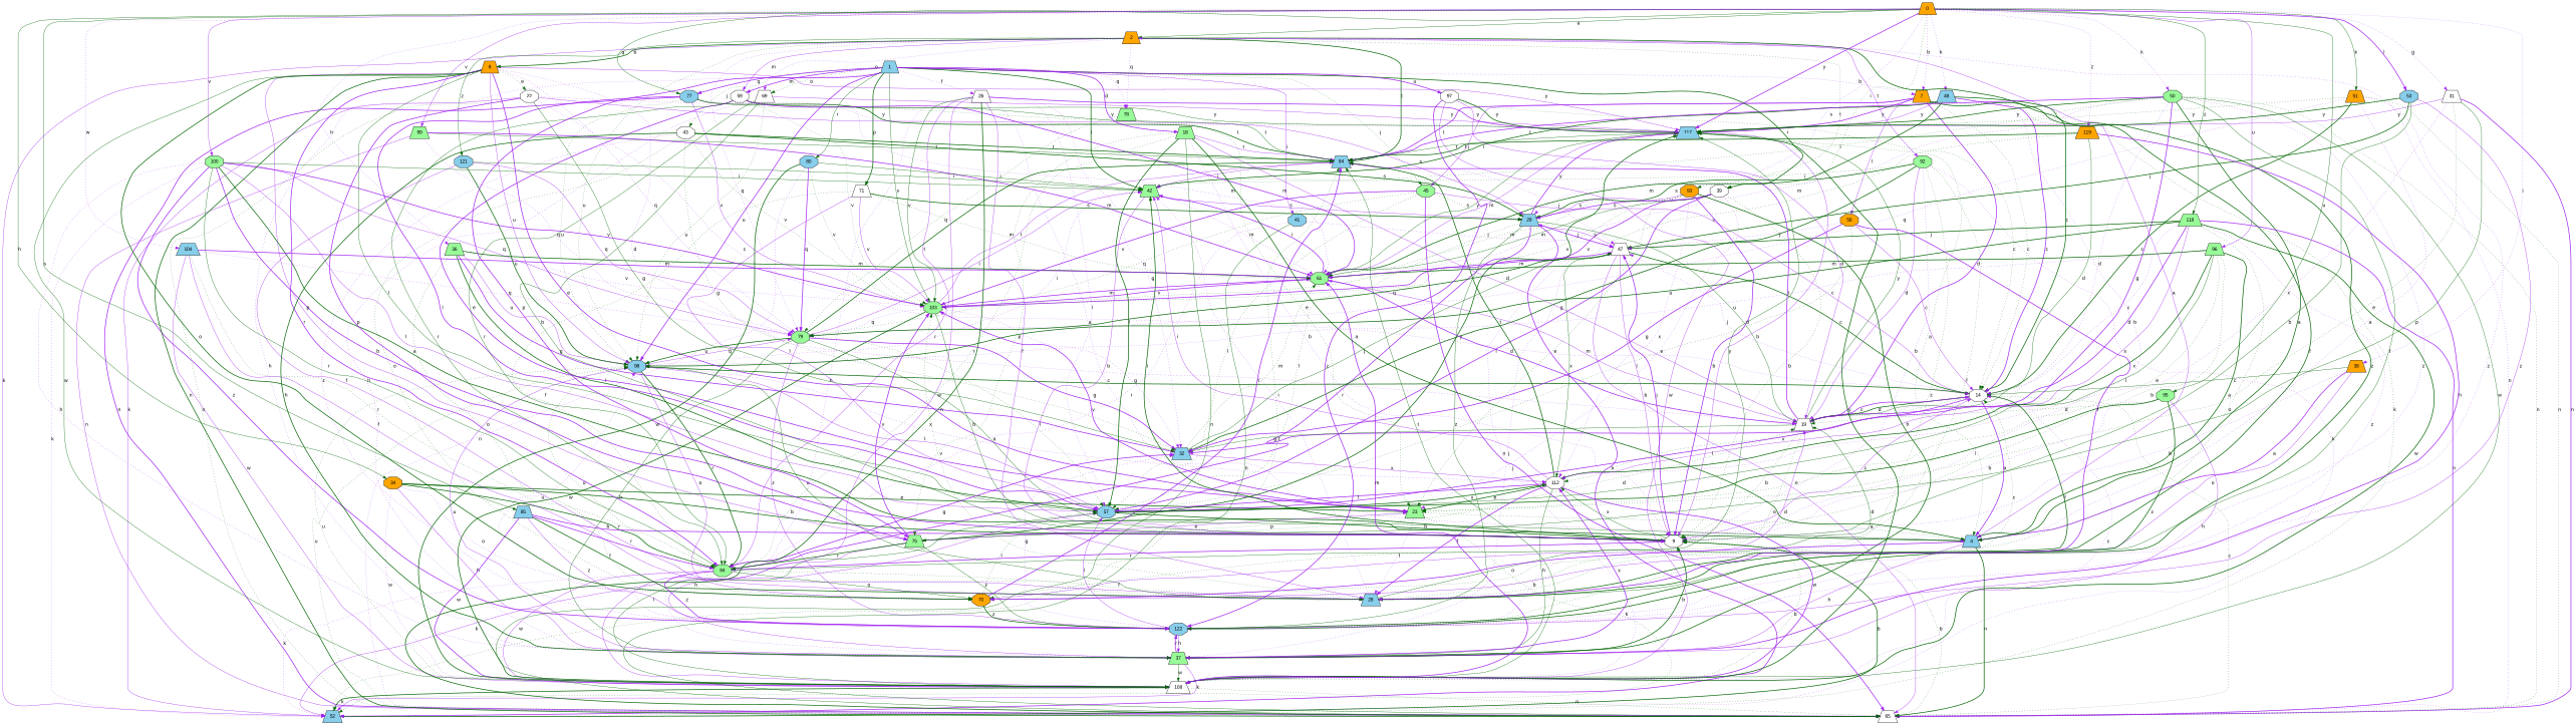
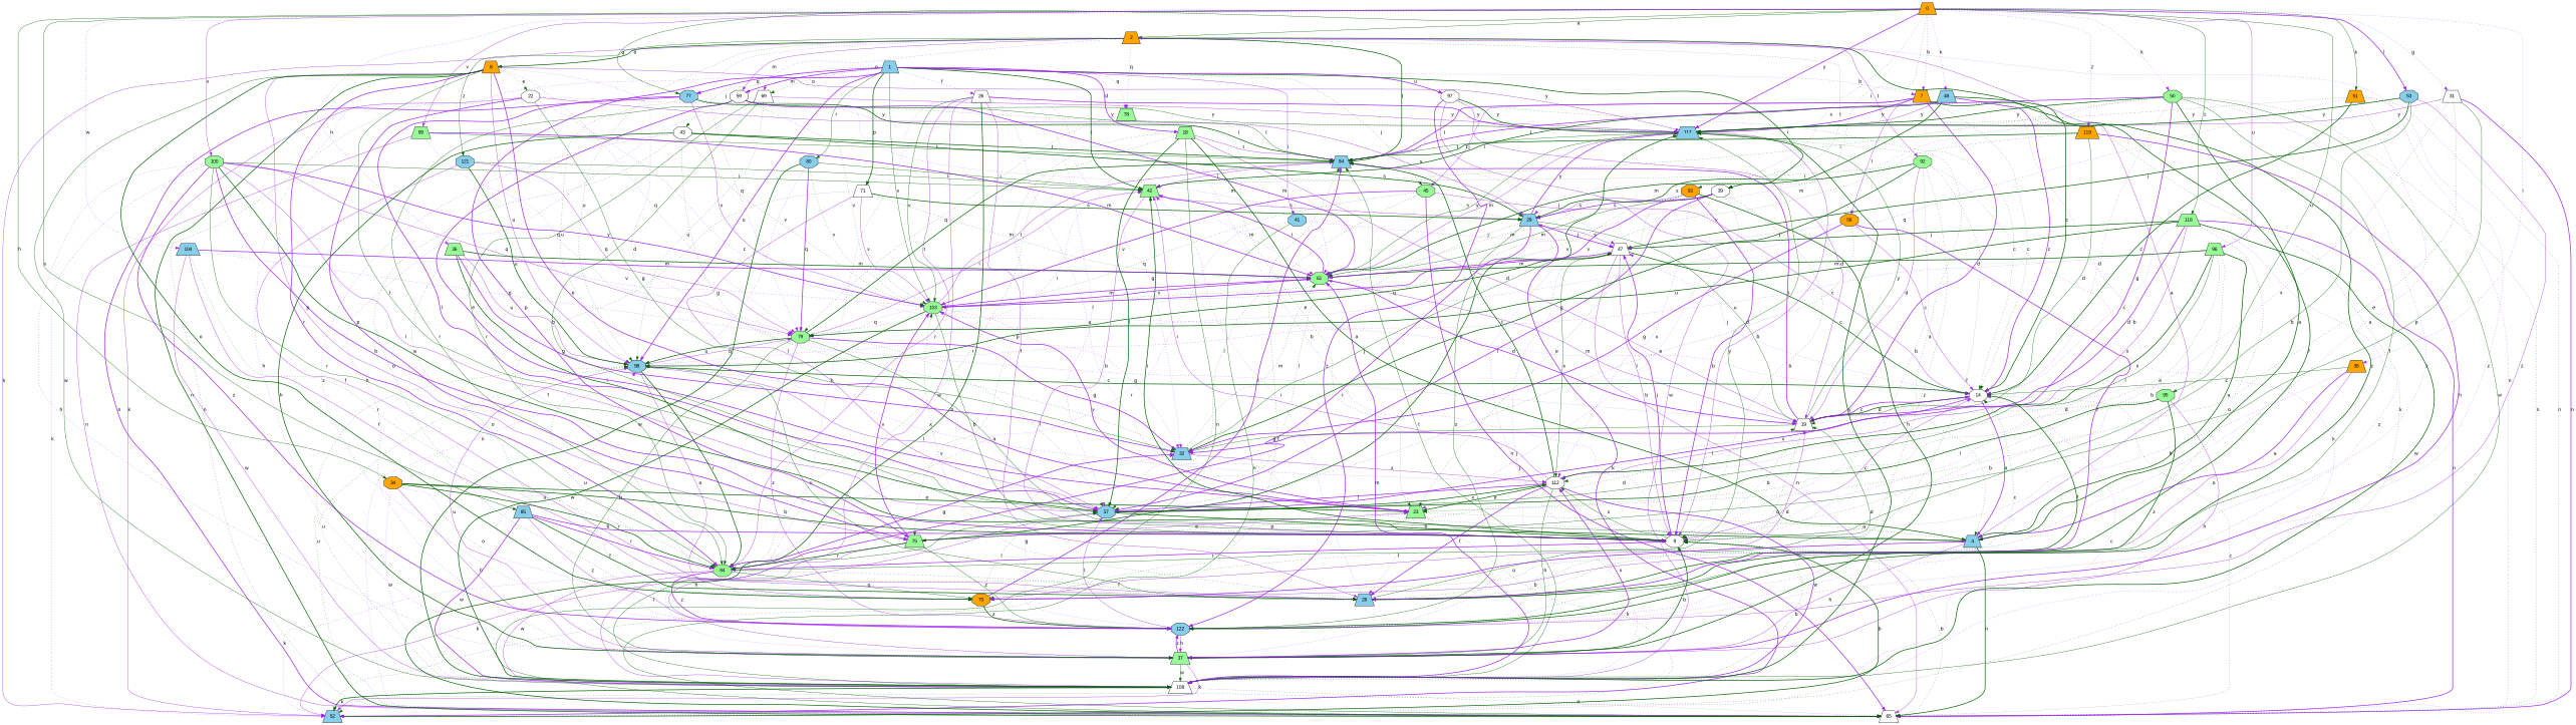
  strict digraph {
    fontname="Liberation Sans"
    node [fillcolor=palegreen fontname="Liberation Sans" shape=trapezium style=filled]
    edge [color=purple fontname="Liberation Sans" style=dotted]
    0 [fillcolor=orange]
    2 [fillcolor=orange]
    7 [fillcolor=orange]
    31 [fillcolor=white]
    34 [fillcolor=orange shape=octagon]
    36
    38 [fillcolor=orange]
    39 [fillcolor=white shape=octagon]
    48 [fillcolor=skyblue]
    50 [shape=octagon]
    51 [fillcolor=orange]
    53 [fillcolor=skyblue shape=octagon]
    77 [fillcolor=skyblue shape=octagon]
    85 [fillcolor=skyblue]
    n15 [fillcolor=skyblue label=29]
    95 [shape=octagon]
    96
    99
    100 [shape=octagon]
    104 [fillcolor=skyblue]
    117 [fillcolor=skyblue]
    118
    119 [fillcolor=orange]
    59 [fillcolor=white shape=octagon]
    69 [fillcolor=white]
    78
    98 [fillcolor=skyblue shape=octagon]
    8 [fillcolor=orange]
    14 [fillcolor=white shape=octagon]
    52 [fillcolor=skyblue]
    65 [fillcolor=white]
    79 [shape=octagon]
    92 [shape=octagon]
    93 [fillcolor=orange shape=octagon]
    94 [fillcolor=skyblue]
    121 [fillcolor=skyblue shape=octagon]
    45 [shape=octagon]
    9 [fillcolor=white shape=octagon]
    19 [fillcolor=white]
    28 [fillcolor=skyblue]
    56 [fillcolor=orange shape=octagon]
    75
    23
    112 [fillcolor=white shape=octagon]
    37
    70 [fillcolor=orange shape=octagon]
    84 [shape=octagon]
    108 [fillcolor=white]
    103 [shape=octagon]
    57 [fillcolor=skyblue shape=octagon]
    32 [fillcolor=skyblue]
    61 [shape=octagon]
    4 [fillcolor=skyblue]
    42
    122 [fillcolor=skyblue shape=octagon]
    47 [fillcolor=white]
    1 [fillcolor=skyblue]
    18
    26 [fillcolor=white]
    41 [fillcolor=skyblue shape=octagon]
    43 [fillcolor=white shape=octagon]
    71 [fillcolor=white]
    80 [fillcolor=skyblue shape=octagon]
    97 [fillcolor=white shape=octagon]
    22 [fillcolor=white shape=octagon]
    0 -> 2 [color=darkgreen label=a style=solid]
    0 -> 7 [label=b]
    0 -> 31 [label=g]
    0 -> 34 [color=darkgreen label=h style=solid]
    0 -> 36 [label=h]
    0 -> 38 [label=i]
    0 -> 39 [color=darkgreen label=i]
    0 -> 48 [label=k]
    0 -> 50 [label=k]
    0 -> 51 [color=darkgreen label=k style=solid]
    0 -> 53 [label=l style=bold]
    0 -> 77 [color=darkgreen label=q style=solid]
    0 -> 85 [color=darkgreen label=s style=solid]
    0 -> n15 [label=s]
    0 -> 95 [color=darkgreen label=u style=solid]
    0 -> 96 [label=u style=solid]
    0 -> 99 [label=v style=solid]
    0 -> 100 [label=v style=solid]
    0 -> 104 [label=w]
    0 -> 117 [label=y style=bold]
    0 -> 118 [color=darkgreen label=z style=solid]
    0 -> 119 [label=z]
    2 -> 59 [label=m style=solid]
    2 -> 69 [label=o]
    2 -> 78 [label=q]
    2 -> 98 [color=darkgreen label=u]
    2 -> 8 [color=darkgreen label=b style=bold]
    2 -> 14 [color=darkgreen label=c style=bold]
    2 -> 52 [label=k style=solid]
    2 -> 65 [label=n]
    2 -> 79 [label=q]
    2 -> 92 [label=t style=solid]
    2 -> 93 [color=darkgreen label=t]
    2 -> 94 [color=darkgreen label=t style=bold]
    2 -> 121 [color=darkgreen label=z style=solid]
    7 -> 117 [label=y style=bold]
    7 -> 14 [color=darkgreen label=c]
    7 -> 52 [color=darkgreen label=k]
    7 -> 94 [label=t style=bold]
    7 -> 45 [label=j style=solid]
    7 -> 9 [label=b]
    7 -> 19 [label=d style=bold]
    7 -> 28 [color=darkgreen label=f style=bold]
    7 -> 56 [label=l style=solid]
    31 -> 117 [label=y style=solid]
    31 -> 65 [label=n style=bold]
    31 -> 75 [color=darkgreen label=p style=solid]
    31 -> 23 [color=darkgreen label=e]
    31 -> 112 [label=x]
    34 -> 9 [color=darkgreen label=b style=bold]
    34 -> 23 [color=darkgreen label=e style=bold]
    34 -> 37 [label=h style=solid]
    34 -> 70 [label=o]
    34 -> 84 [color=darkgreen label=r style=bold]
    34 -> 108 [label=w]
    36 -> 98 [label=u style=solid]
    36 -> 70 [color=darkgreen label=o]
    36 -> 103 [label=v]
    36 -> 57 [color=darkgreen label=l style=bold]
    36 -> 32 [label=g style=bold]
    36 -> 61 [color=darkgreen label=m style=bold]
    38 -> 14 [color=darkgreen label=c style=solid]
    38 -> 9 [label=b]
    38 -> 70 [label=o style=solid]
    38 -> 4 [label=a style=bold]
    39 -> n15 [label=s style=bold]
    39 -> 9 [color=darkgreen label=b]
    39 -> 23 [label=e]
    39 -> 103 [label=v style=bold]
    39 -> 57 [label=l style=bold]
    39 -> 61 [color=darkgreen label=m style=solid]
    48 -> 117 [label=y style=solid]
    48 -> 14 [label=c style=bold]
    48 -> 61 [color=darkgreen label=m style=bold]
    48 -> 42 [color=darkgreen label=i style=bold]
    48 -> 122 [color=darkgreen label=z style=bold]
    50 -> 117 [color=darkgreen label=y style=bold]
    50 -> 65 [color=darkgreen label=n]
    50 -> 94 [label=t style=bold]
    50 -> 19 [label=d]
    50 -> 28 [color=darkgreen label=f style=solid]
    50 -> 108 [color=darkgreen label=w style=solid]
    50 -> 32 [label=g style=bold]
    50 -> 61 [label=m]
    50 -> 4 [color=darkgreen label=a style=bold]
    50 -> 42 [color=darkgreen label=i]
    50 -> 122 [label=z]
    51 -> 117 [color=darkgreen label=y]
    51 -> 14 [color=darkgreen label=c style=bold]
    51 -> 65 [color=darkgreen label=n]
    51 -> 79 [label=q]
    51 -> 4 [label=a]
    51 -> 122 [label=z]
    53 -> 117 [color=darkgreen label=y style=bold]
    53 -> 9 [color=darkgreen label=b style=solid]
    53 -> 122 [label=z style=solid]
    53 -> 47 [color=darkgreen label=j style=bold]
    77 -> 117 [color=darkgreen label=y]
    77 -> 98 [color=darkgreen label=u]
    77 -> 65 [label=n style=bold]
    77 -> 94 [color=darkgreen label=t style=bold]
    77 -> 103 [label=v style=solid]
    77 -> 57 [label=l style=bold]
    77 -> 61 [label=m]
    85 -> 9 [label=b style=bold]
    85 -> 28 [color=darkgreen label=f style=bold]
    85 -> 84 [label=r style=bold]
    85 -> 108 [label=w style=bold]
    85 -> 122 [label=z style=solid]
    n15 -> 117 [label=y style=bold]
    n15 -> 52 [label=k style=bold]
    n15 -> 19 [color=darkgreen label=d style=solid]
    n15 -> 84 [label=r style=bold]
    n15 -> 57 [color=darkgreen label=l]
    n15 -> 122 [color=darkgreen label=z style=solid]
    n15 -> 47 [label=j style=bold]
    95 -> 9 [label=b]
    95 -> 19 [color=darkgreen label=d]
    95 -> 37 [label=h style=solid]
    95 -> 57 [color=darkgreen label=l style=bold]
    95 -> 122 [color=darkgreen label=z style=bold]
    96 -> 98 [label=u]
    96 -> 9 [color=darkgreen label=b]
    96 -> 23 [color=darkgreen label=e]
    96 -> 112 [color=darkgreen label=x style=bold]
    96 -> 57 [color=darkgreen label=l style=solid]
    96 -> 61 [color=darkgreen label=m style=bold]
    96 -> 4 [color=darkgreen label=a style=bold]
    99 -> 65 [label=n style=solid]
    99 -> 79 [label=q]
    99 -> 94 [color=darkgreen label=t style=solid]
    99 -> 61 [label=m style=bold]
    100 -> 52 [label=k]
    100 -> 79 [label=q style=solid]
    100 -> 9 [label=b style=bold]
    100 -> 37 [label=h]
    100 -> 84 [color=darkgreen label=r style=solid]
    100 -> 103 [label=v style=bold]
    100 -> 57 [label=l style=solid]
    100 -> 4 [color=darkgreen label=a style=bold]
    100 -> 42 [color=darkgreen label=i style=solid]
    100 -> 122 [label=z style=bold]
    104 -> 79 [label=q]
    104 -> 28 [label=f style=solid]
    104 -> 84 [color=darkgreen label=r]
    104 -> 108 [label=w style=solid]
    104 -> 61 [label=m style=bold]
    117 -> 94 [color=darkgreen label=t style=solid]
    117 -> 9 [label=b style=solid]
    117 -> 61 [label=m style=solid]
    117 -> 4 [color=darkgreen label=a]
    118 -> 98 [color=darkgreen label=u style=bold]
    118 -> 14 [label=c]
    118 -> 65 [label=n style=bold]
    118 -> 19 [label=d style=bold]
    118 -> 112 [label=x style=solid]
    118 -> 70 [color=darkgreen label=o]
    118 -> 108 [color=darkgreen label=w style=bold]
    118 -> 122 [label=z]
    118 -> 47 [color=darkgreen label=j style=bold]
    119 -> 94 [color=darkgreen label=t style=bold]
    119 -> 19 [color=darkgreen label=d style=solid]
    119 -> 37 [label=h style=bold]
    119 -> 103 [color=darkgreen label=v]
    59 -> 117 [color=darkgreen label=y style=solid]
    59 -> 94 [color=darkgreen label=t style=solid]
    59 -> 23 [label=e style=bold]
    59 -> 84 [color=darkgreen label=r style=solid]
    59 -> 103 [color=darkgreen label=v]
    59 -> 61 [label=m style=bold]
    69 -> 117 [label=y style=solid]
    69 -> 98 [color=darkgreen label=u]
    69 -> 9 [color=darkgreen label=b style=solid]
    69 -> 37 [label=h]
    69 -> 84 [color=darkgreen label=r style=solid]
    78 -> 79 [color=darkgreen label=q]
    78 -> 23 [color=darkgreen label=e]
    98 -> 14 [color=darkgreen label=c style=bold]
    98 -> 79 [label=q style=solid]
    98 -> 112 [label=x]
    98 -> 70 [label=o style=solid]
    98 -> 84 [color=darkgreen label=r style=bold]
    98 -> 57 [label=l style=solid]
    98 -> 42 [label=i]
    8 -> 117 [label=y style=solid]
    8 -> 98 [label=u style=solid]
    8 -> 65 [color=darkgreen label=n style=bold]
    8 -> 79 [label=q]
    8 -> 19 [label=d]
    8 -> 75 [label=p style=solid]
    8 -> 23 [label=e style=bold]
    8 -> 70 [color=darkgreen label=o style=bold]
    8 -> 84 [label=r style=bold]
    8 -> 108 [color=darkgreen label=w style=solid]
    8 -> 57 [color=darkgreen label=l style=solid]
    8 -> 22 [color=darkgreen label=e]
    14 -> 19 [color=darkgreen label=d style=bold]
    14 -> 28 [color=darkgreen label=f style=bold]
    14 -> 112 [color=darkgreen label=x]
    14 -> 57 [label=l style=bold]
    14 -> 4 [label=a style=bold]
    14 -> 47 [label=j]
    52 -> 94 [color=darkgreen label=t]
    52 -> 9 [color=darkgreen label=b style=bold]
    65 -> 98 [color=darkgreen label=u]
    65 -> 14 [color=darkgreen label=c]
    65 -> 9 [color=darkgreen label=b]
    79 -> 98 [color=darkgreen label=u style=bold]
    79 -> 94 [color=darkgreen label=t style=bold]
    79 -> 37 [color=darkgreen label=h style=solid]
    79 -> 57 [color=darkgreen label=l]
    79 -> 32 [label=g style=bold]
    79 -> 4 [color=darkgreen label=a style=solid]
    79 -> 42 [label=i style=solid]
    79 -> 122 [label=z style=solid]
    92 -> n15 [color=darkgreen label=s style=bold]
    92 -> 52 [label=k]
    92 -> 9 [label=b]
    92 -> 19 [label=d style=solid]
    92 -> 28 [color=darkgreen label=f]
    92 -> 32 [color=darkgreen label=g style=bold]
    92 -> 42 [color=darkgreen label=i]
    92 -> 122 [color=darkgreen label=z]
    93 -> n15 [label=s style=solid]
    93 -> 9 [label=b style=bold]
    93 -> 23 [color=darkgreen label=e]
    93 -> 112 [label=x]
    93 -> 37 [color=darkgreen label=h style=bold]
    93 -> 103 [color=darkgreen label=v]
    93 -> 61 [color=darkgreen label=m]
    94 -> 42 [label=i style=solid]
    94 -> 47 [label=j]
    121 -> 98 [color=darkgreen label=u style=bold]
    121 -> 79 [label=q style=solid]
    121 -> 28 [label=f style=solid]
    121 -> 42 [color=darkgreen label=i style=solid]
    45 -> n15 [color=darkgreen label=s]
    45 -> 14 [label=c style=solid]
    45 -> 65 [label=n style=bold]
    45 -> 79 [color=darkgreen label=q]
    45 -> 103 [label=v style=bold]
    45 -> 57 [color=darkgreen label=l]
    9 -> 14 [label=c style=solid]
    9 -> 112 [color=darkgreen label=x style=solid]
    9 -> 84 [label=r style=bold]
    9 -> 42 [color=darkgreen label=i style=bold]
    9 -> 47 [label=j style=bold]
    19 -> 117 [color=darkgreen label=y style=solid]
    19 -> 14 [label=c style=bold]
    19 -> 94 [label=t style=bold]
    19 -> 9 [color=darkgreen label=b]
    19 -> 70 [color=darkgreen label=o]
    19 -> 32 [color=darkgreen label=g style=solid]
    19 -> 61 [label=m style=solid]
    28 -> 98 [color=darkgreen label=u style=solid]
    28 -> 14 [color=darkgreen label=c]
    28 -> 19 [color=darkgreen label=d style=solid]
    28 -> 103 [color=darkgreen label=v]
    28 -> 42 [label=i]
    56 -> 14 [label=c style=solid]
    56 -> 28 [label=f style=bold]
    56 -> 57 [color=darkgreen label=l]
    56 -> 32 [label=g style=bold]
    56 -> 47 [label=j]
    75 -> 117 [color=darkgreen label=y style=bold]
    75 -> 52 [label=k style=solid]
    75 -> 19 [color=darkgreen label=d]
    75 -> 23 [label=e style=solid]
    75 -> 84 [color=darkgreen label=r style=bold]
    75 -> 103 [label=v style=bold]
    75 -> 122 [color=darkgreen label=z style=solid]
    23 -> 52 [color=darkgreen label=k]
    23 -> 28 [label=f]
    23 -> 75 [color=darkgreen label=p]
    23 -> 103 [label=v style=bold]
    23 -> 4 [color=darkgreen label=a]
    112 -> 94 [color=darkgreen label=t style=bold]
    112 -> 28 [label=f style=bold]
    112 -> 23 [color=darkgreen label=e style=bold]
    112 -> 37 [color=darkgreen label=h style=solid]
    112 -> 108 [label=w style=bold]
    112 -> 57 [label=l style=bold]
    112 -> 42 [label=i style=solid]
    37 -> 98 [label=u style=solid]
    37 -> 52 [label=k style=solid]
    37 -> 9 [color=darkgreen label=b style=bold]
    37 -> 112 [label=x style=bold]
    37 -> 108 [color=darkgreen label=w style=solid]
-   37 -> 122 [label=r style=bold]
+   37 -> 122 [label=z style=bold]
    37 -> 47 [label=j]
    70 -> 98 [color=darkgreen label=u]
    70 -> 94 [label=t style=bold]
    70 -> 19 [label=d style=solid]
    70 -> 57 [color=darkgreen label=l]
    70 -> 122 [color=darkgreen label=z style=bold]
    84 -> 117 [color=darkgreen label=y style=solid]
    84 -> 52 [label=k]
    84 -> 28 [color=darkgreen label=f]
    84 -> 70 [color=darkgreen label=o style=solid]
    84 -> 108 [label=w style=solid]
    84 -> 32 [label=g style=bold]
    84 -> 122 [label=z style=bold]
    108 -> 117 [color=darkgreen label=y style=bold]
    108 -> 98 [color=darkgreen label=u]
    108 -> 14 [label=c]
    108 -> 52 [color=darkgreen label=k style=bold]
    108 -> 65 [color=darkgreen label=n]
    108 -> 94 [color=darkgreen label=t style=solid]
    108 -> 9 [color=darkgreen label=b]
    108 -> 57 [color=darkgreen label=l style=solid]
    108 -> 61 [label=m style=bold]
    108 -> 47 [label=j]
    103 -> 79 [label=q]
    103 -> 94 [label=t style=solid]
    103 -> 9 [color=darkgreen label=b style=solid]
    103 -> 108 [color=darkgreen label=w style=bold]
    103 -> 32 [label=g]
    103 -> 61 [label=m style=bold]
    57 -> 9 [color=darkgreen label=b style=bold]
    57 -> 112 [color=darkgreen label=x style=bold]
    57 -> 37 [label=h style=solid]
    32 -> 112 [label=x style=solid]
    32 -> 61 [color=darkgreen label=m]
    32 -> 47 [color=darkgreen label=j style=solid]
    61 -> 117 [color=darkgreen label=y style=solid]
    61 -> 19 [label=d style=bold]
    61 -> 103 [label=v style=bold]
    61 -> 42 [label=i style=bold]
    4 -> 2 [label=a style=solid]
    4 -> 65 [color=darkgreen label=n style=bold]
    4 -> 37 [label=h style=solid]
    4 -> 70 [label=o style=bold]
    42 -> n15 [label=s style=solid]
    42 -> 9 [label=b style=solid]
    42 -> 61 [label=m]
    122 -> 98 [label=u]
    122 -> 9 [label=b]
    122 -> 37 [label=h style=solid]
    122 -> 57 [label=l style=solid]
    122 -> 32 [label=g]
    47 -> n15 [label=s style=solid]
    47 -> 14 [color=darkgreen label=c style=bold]
    47 -> 65 [label=n style=solid]
    47 -> 79 [color=darkgreen label=q style=bold]
    47 -> 9 [label=b style=solid]
    47 -> 112 [color=darkgreen label=x style=solid]
    47 -> 61 [label=m style=bold]
    1 -> 7 [label=b]
    1 -> 39 [color=darkgreen label=i style=bold]
    1 -> 77 [label=q style=bold]
    1 -> 59 [label=m style=bold]
    1 -> 69 [color=darkgreen label=o]
    1 -> 78 [label=q]
    1 -> 98 [label=u style=bold]
    1 -> 45 [color=darkgreen label=j]
    1 -> 75 [label=p style=bold]
    1 -> 37 [label=h]
    1 -> 103 [color=darkgreen label=v style=solid]
    1 -> 42 [color=darkgreen label=i style=bold]
    1 -> 18 [label=d style=bold]
    1 -> 26 [label=f]
    1 -> 41 [label=i style=solid]
    1 -> 43 [color=darkgreen label=j]
    1 -> 71 [color=darkgreen label=p style=bold]
    1 -> 80 [color=darkgreen label=r style=solid]
    1 -> 97 [label=u style=bold]
    18 -> 65 [color=darkgreen label=n style=solid]
    18 -> 94 [label=t style=solid]
    18 -> 9 [label=b]
    18 -> 19 [label=d style=solid]
    18 -> 75 [color=darkgreen label=p]
    18 -> 84 [color=darkgreen label=r]
    18 -> 57 [color=darkgreen label=l style=bold]
    18 -> 4 [color=darkgreen label=a style=bold]
    26 -> 117 [label=y style=bold]
    26 -> 65 [color=darkgreen label=n style=bold]
    26 -> 28 [label=f style=solid]
    26 -> 37 [label=h]
    26 -> 84 [label=r style=solid]
    26 -> 108 [label=w style=solid]
    26 -> 103 [color=darkgreen label=v style=solid]
    26 -> 57 [label=l]
    26 -> 32 [label=g]
    26 -> 4 [label=a]
    41 -> 65 [color=darkgreen label=n style=solid]
    41 -> 84 [label=r]
    41 -> 47 [label=j]
    43 -> n15 [color=darkgreen label=s style=bold]
    43 -> 94 [color=darkgreen label=t style=bold]
    43 -> 37 [color=darkgreen label=h style=bold]
    43 -> 70 [color=darkgreen label=o]
    43 -> 103 [color=darkgreen label=v]
    43 -> 32 [color=darkgreen label=g]
    43 -> 122 [label=z]
    71 -> n15 [color=darkgreen label=s style=bold]
    71 -> 28 [color=darkgreen label=f]
    71 -> 103 [label=v style=solid]
    71 -> 57 [label=l style=solid]
    71 -> 61 [color=darkgreen label=m]
    80 -> 65 [label=n]
    80 -> 79 [label=q style=bold]
    80 -> 108 [color=darkgreen label=w style=bold]
    80 -> 103 [color=darkgreen label=v]
    80 -> 42 [color=darkgreen label=i style=solid]
    97 -> 117 [color=darkgreen label=y style=bold]
    97 -> 14 [color=darkgreen label=c]
    97 -> 19 [label=d style=solid]
    97 -> 108 [label=w style=solid]
    97 -> 122 [label=z style=bold]
    22 -> n15 [label=s style=solid]
    22 -> 117 [label=y]
    22 -> 14 [label=c]
    22 -> 52 [label=k style=solid]
    22 -> 65 [color=darkgreen label=n]
    22 -> 75 [label=p style=bold]
    22 -> 32 [color=darkgreen label=g style=solid]
  }
